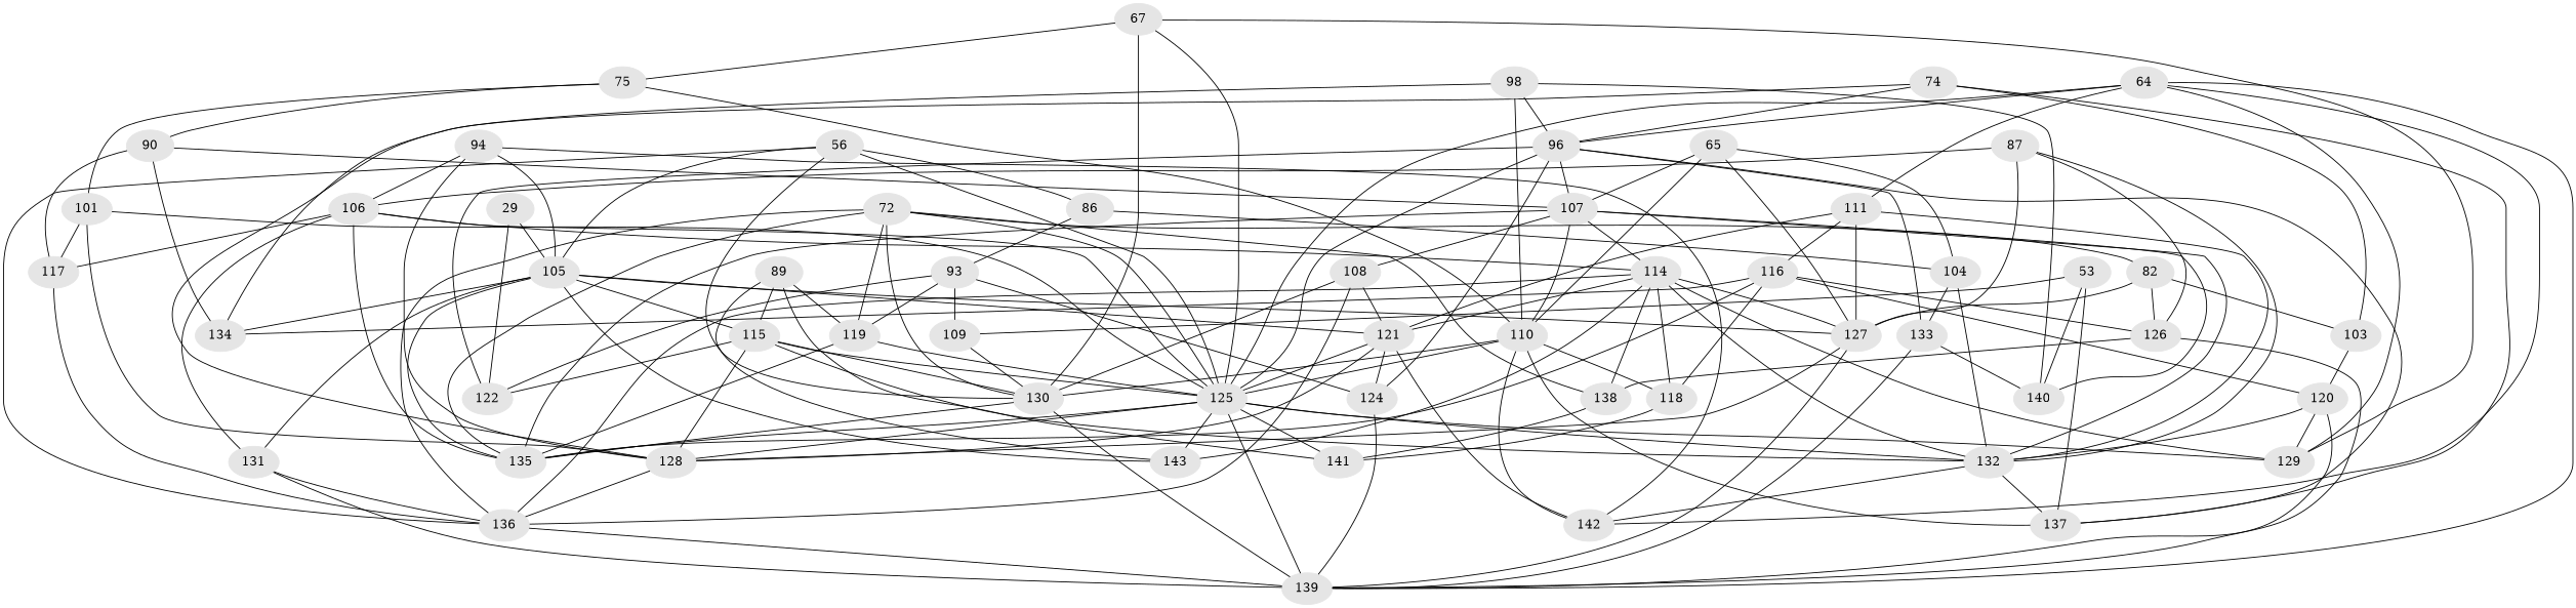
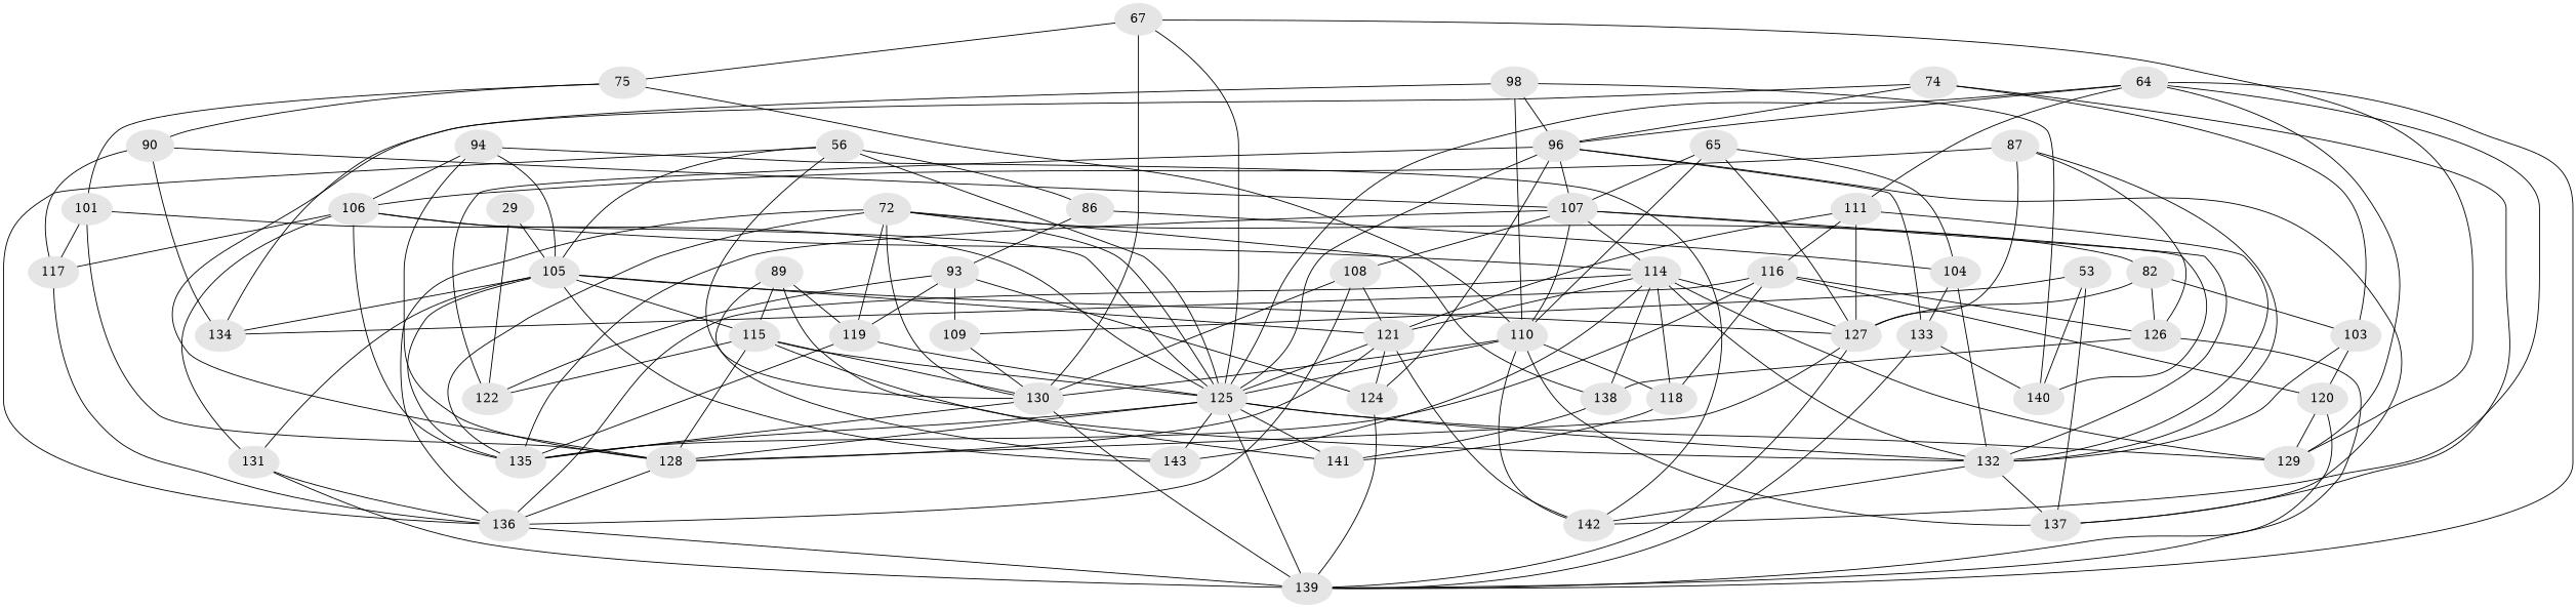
  graph {
    node [color=gray90 style=filled]
    105 [super="+62+85+77"]
    127 [super="+57+66"]
    135 [super="+79"]
    115 [super="+112+100"]
    143
    134
    121 [super="+32+51"]
    131
    29
    122 [super="+60"]
    53
    109
    137 [super="+37+68"]
    140 [super="+45"]
    130 [super="+1+13+83"]
    56 [super="+38"]
    86
    125 [super="+39+88+55+123+99"]
    136 [super="+15+58+46"]
    104
    93
    129 [super="+10"]
    139 [super="+47+80+76+70"]
    128 [super="+16+43+113"]
    132 [super="+17+36+84+69"]
    141
    64 [super="+8+54"]
    96 [super="+3+42+4+19"]
    111 [super="+92"]
    142 [super="+71"]
    107 [super="+97+49"]
    124
    133
    116 [super="+11+98"]
    65
    110 [super="+78+102"]
    114 [super="+59+81"]
    108
    118
    67 [super="+40"]
    75
    90
    101
    72 [super="+25+52"]
    82
    119 [super="+73"]
    138
    103
    126 [super="+23"]
    74
    120
    117
    106 [super="+6+34"]
    87
    89
    94
    n57 [label=98]
    105 -- 127
    105 -- 135
    105 -- 115
    105 -- 143
    105 -- 134
    105 -- 121
    105 -- 131
    127 -- 139
    127 -- 128
    115 -- 122 [weight=2]
    115 -- 130
    115 -- 125 [weight=2]
    115 -- 128 [weight=2]
    115 -- 132
    121 -- 125
    121 -- 128
    121 -- 142
    121 -- 124
    131 -- 136
    131 -- 139
    29 -- 105 [weight=3]
    29 -- 122
    53 -- 109
    53 -- 137 [weight=2]
    53 -- 140
    109 -- 130 [weight=2]
    130 -- 135
    130 -- 139 [weight=2]
    56 -- 105
    56 -- 130
    56 -- 86 [weight=2]
    56 -- 125
    56 -- 136
    86 -- 104
    86 -- 93
    125 -- 135
    125 -- 143
    125 -- 129
    125 -- 139 [weight=2]
    125 -- 128
    125 -- 132 [weight=2]
    125 -- 141
    136 -- 139
    104 -- 132
    104 -- 133
    93 -- 122
    93 -- 109
    93 -- 124
    93 -- 119
    128 -- 136 [weight=2]
    132 -- 137
    132 -- 142
    64 -- 125
    64 -- 129 [weight=2]
    64 -- 139
    64 -- 96 [weight=2]
    64 -- 111
    64 -- 142
    96 -- 122 [weight=2]
    96 -- 137
    96 -- 125 [weight=2]
    96 -- 107
    96 -- 124
    96 -- 133
    111 -- 127 [weight=3]
    111 -- 121
    111 -- 132
    111 -- 116 [weight=2]
    107 -- 135
    107 -- 140 [weight=3]
    107 -- 132
    107 -- 110
    107 -- 114 [weight=2]
    107 -- 108
    124 -- 139
    133 -- 140
    133 -- 139
    116 -- 135
    116 -- 134
    116 -- 118
    116 -- 126 [weight=2]
    116 -- 120
    65 -- 127
    65 -- 104
    65 -- 107
    65 -- 110
    110 -- 137 [weight=3]
    110 -- 130 [weight=3]
    110 -- 125 [weight=3]
    110 -- 142 [weight=2]
    110 -- 118
    114 -- 127
    114 -- 143
    114 -- 121
    114 -- 136
    114 -- 129
    114 -- 132 [weight=2]
    114 -- 118
    114 -- 138
    108 -- 121
    108 -- 130
    108 -- 136
    118 -- 141
    67 -- 130 [weight=2]
    67 -- 125
    67 -- 129
    67 -- 75
    75 -- 110
    75 -- 90
    75 -- 101
    90 -- 134
    90 -- 107
    90 -- 117
    101 -- 125
    101 -- 128
    101 -- 117
    72 -- 135
    72 -- 130
    72 -- 125 [weight=2]
    72 -- 136 [weight=2]
    72 -- 82
    72 -- 119 [weight=2]
    72 -- 138
    82 -- 127
    82 -- 103
    82 -- 126
    119 -- 135
    119 -- 125 [weight=3]
    138 -- 141
-   120 -- 132
+   103 -- 132
    103 -- 120
    126 -- 139
    126 -- 138
    74 -- 137
    74 -- 128
    74 -- 96
    74 -- 103
    120 -- 129
    120 -- 139
    117 -- 136
    106 -- 135
    106 -- 131
    106 -- 125 [weight=2]
    106 -- 114
    106 -- 117
    87 -- 127
    87 -- 132
    87 -- 126
    87 -- 106
    89 -- 115
    89 -- 143
    89 -- 141
    89 -- 119
    94 -- 105
    94 -- 128
    94 -- 142
    94 -- 106
    n57 -- 134
    n57 -- 140
    n57 -- 96
    n57 -- 110
  }
